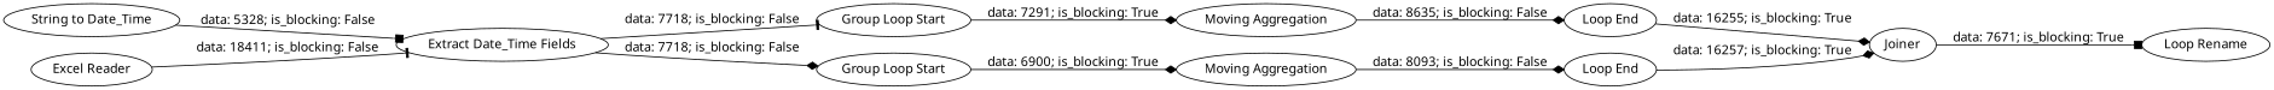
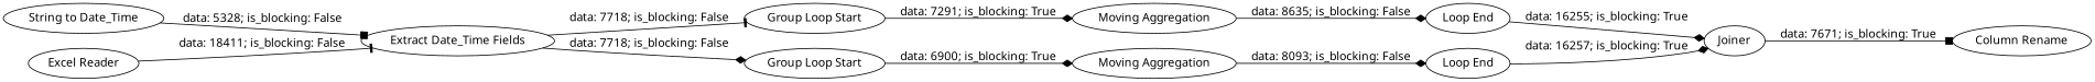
  digraph {
    fontname="Noto Sans"
    rankdir=LR
    node [fontname="Noto Sans"]
    edge [arrowhead=diamond fontname="Noto Sans"]
    n1 [label="Group Loop Start"]
    n2 [label="Moving Aggregation"]
    n3 [label="Loop End"]
    n4 [label="Group Loop Start"]
    n5 [label="Moving Aggregation"]
    n6 [label="Loop End"]
    n7 [label=Joiner]
    n8 [label="Extract Date_Time Fields"]
-   n9 [label="Loop Rename"]
+   n9 [label="Column Rename"]
    n10 [label="String to Date_Time"]
    n11 [label="Excel Reader"]
    n1 -> n2 [label="data: 7291; is_blocking: True"]
    n2 -> n3 [label="data: 8635; is_blocking: False"]
    n3 -> n7 [label="data: 16255; is_blocking: True"]
    n4 -> n5 [label="data: 6900; is_blocking: True"]
    n5 -> n6 [label="data: 8093; is_blocking: False"]
    n6 -> n7 [label="data: 16257; is_blocking: True"]
    n7 -> n9 [arrowhead=box label="data: 7671; is_blocking: True"]
    n8 -> n1 [arrowhead=tee label="data: 7718; is_blocking: False"]
    n8 -> n4 [label="data: 7718; is_blocking: False"]
    n10 -> n8 [arrowhead=box label="data: 5328; is_blocking: False"]
    n11 -> n8 [arrowhead=tee label="data: 18411; is_blocking: False"]
  }
